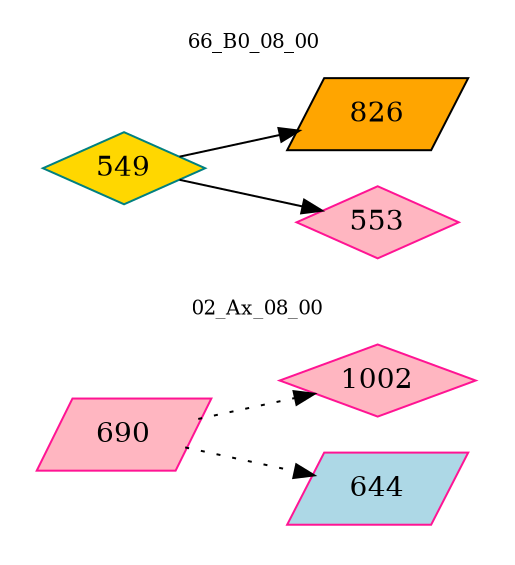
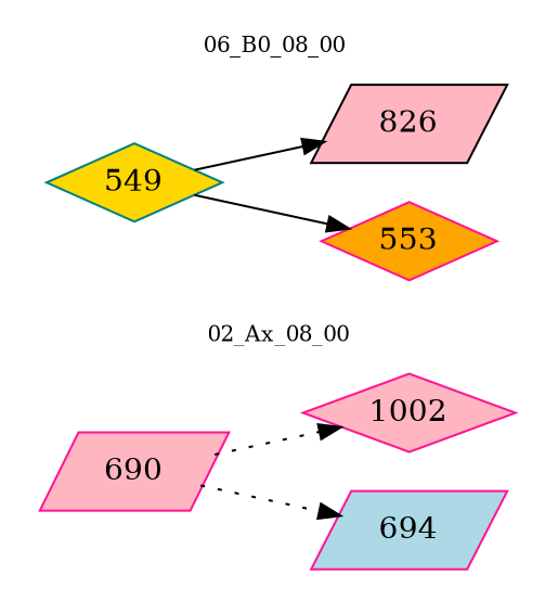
  digraph {
    rankdir=LR
    node [color=deeppink fillcolor=lightpink shape=parallelogram style=filled]
    edge [color=black style=dotted]
    n1 [label=690]
-   n2 [fillcolor=lightblue label=644]
+   n2 [fillcolor=lightblue label=694]
    n3 [label=1002 shape=diamond]
    n4 [color=teal fillcolor=gold label=549 shape=diamond]
-   n5 [label=553 shape=diamond]
-   n6 [color=black fillcolor=orange label=826]
+   n5 [fillcolor=orange label=553 shape=diamond]
+   n6 [color=black label=826]
    subgraph cluster_1 {
      color=white
      fontsize=10
      label="02_Ax_08_00"
      n1
      n2
      n3
    }
    subgraph cluster_2 {
      color=white
      fontsize=10
-     label="66_B0_08_00"
+     label="06_B0_08_00"
      n4
      n5
      n6
    }
    n1 -> n2
    n1 -> n3
    n4 -> n5 [style=solid]
    n4 -> n6 [style=solid]
  }
